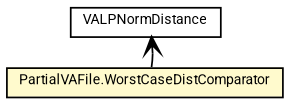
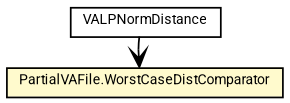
  digraph {
    nodesep=0.15
    rankdir=TB
    ranksep=0.25
    fontname="Liberation Sans"
    node [fontcolor=black fontname="Liberation Sans" fontsize=8 margin=0 shape=plaintext]
    n1 [height=0 label=<<table title="de.lmu.ifi.dbs.elki.index.vafile.VALPNormDistance" border="0" cellborder="1" cellspacing="0" cellpadding="2" href="VALPNormDistance.html" target="_parent"> 		<tr><td><table border="0" cellspacing="0" cellpadding="1"> 		<tr><td align="center" balign="center"> <font face="Roboto">VALPNormDistance</font> </td></tr> 		</table></td></tr> 		</table>> width=0]
    n2 [height=0 label=<<table title="de.lmu.ifi.dbs.elki.index.vafile.PartialVAFile.WorstCaseDistComparator" border="0" cellborder="1" cellspacing="0" cellpadding="2" bgcolor="lemonChiffon" href="PartialVAFile.WorstCaseDistComparator.html" target="_parent"> 		<tr><td><table border="0" cellspacing="0" cellpadding="1"> 		<tr><td align="center" balign="center"> <font face="Roboto">PartialVAFile.WorstCaseDistComparator</font> </td></tr> 		</table></td></tr> 		</table>> width=0]
-   n2 -> n1 [arrowhead=open color=black fontname="Liberation Sans" fontsize=7 labelfontname=Roboto labelfontsize=7 weight=1]
+   n1 -> n2 [arrowhead=open color=black fontname="Liberation Sans" fontsize=7 labelfontname=Roboto labelfontsize=7 weight=1]
  }
